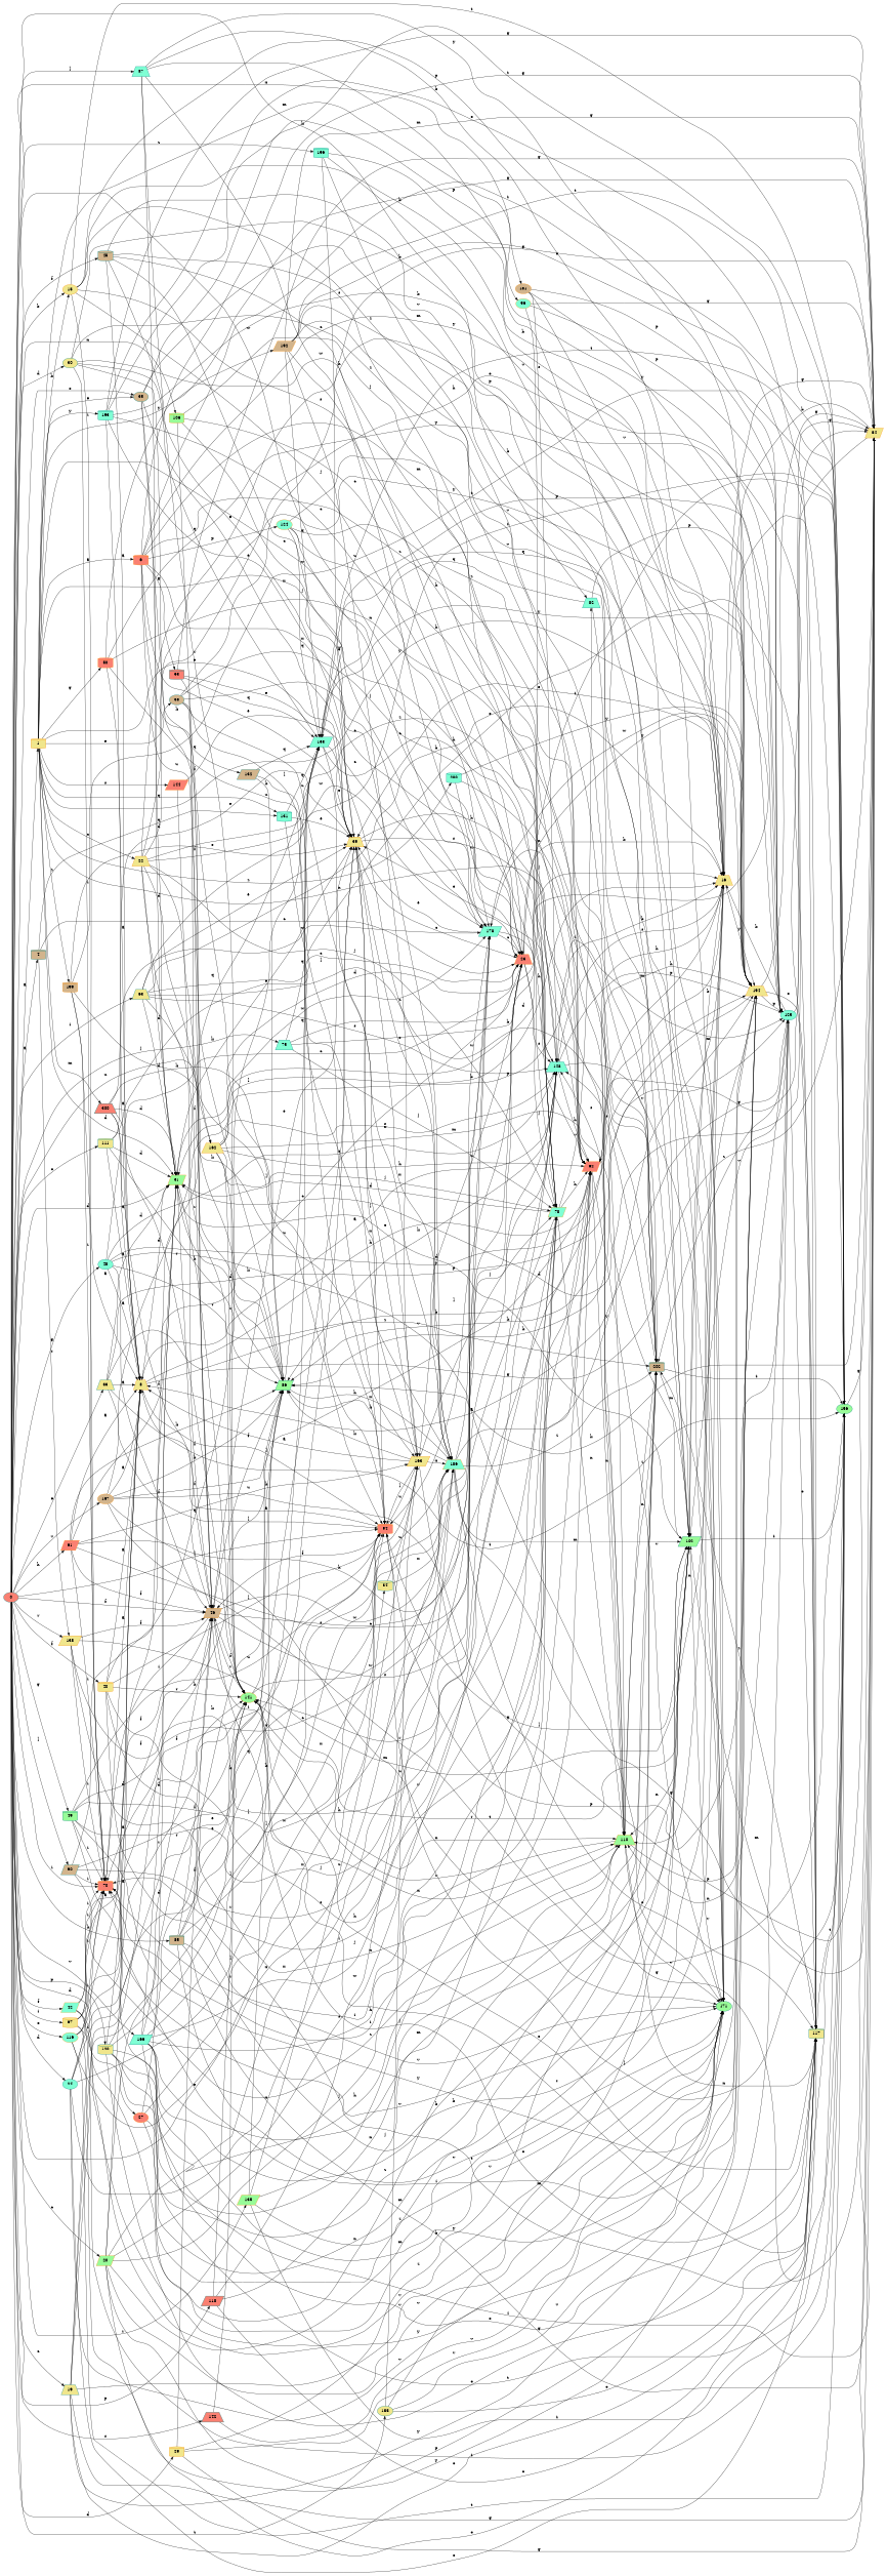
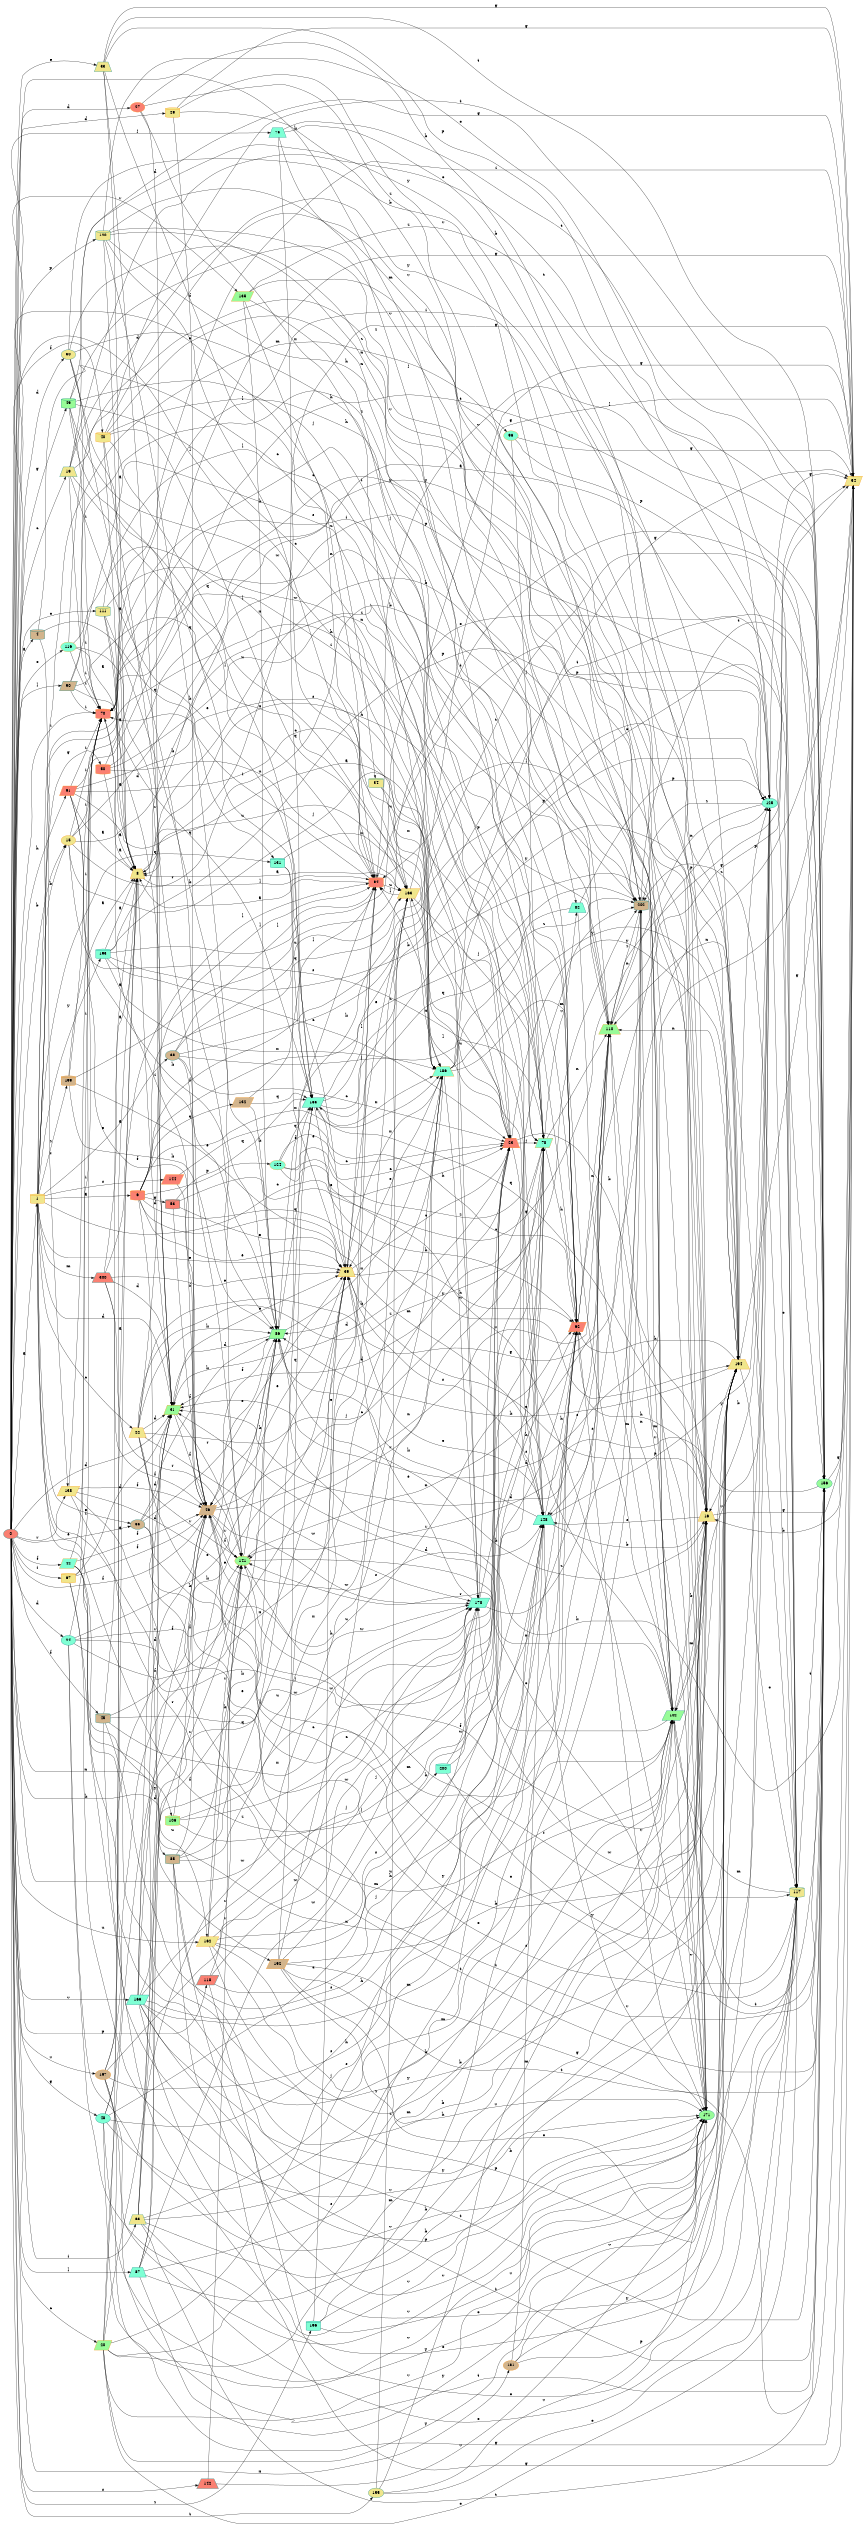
  strict digraph {
    rankdir=LR
    node [color=darkorange fillcolor=khaki shape=cylinder style=filled]
    0 [color=teal fillcolor=salmon shape=ellipse]
    1
    4 [color=teal fillcolor=tan]
    15 [shape=ellipse]
    19 [color=teal shape=trapezium]
    20 [fillcolor=palegreen shape=parallelogram]
    24 [color=teal fillcolor=aquamarine shape=ellipse]
    27 [fillcolor=salmon shape=ellipse]
    29
    30 [color=teal shape=ellipse]
    31 [fillcolor=palegreen shape=parallelogram]
    33 [color=teal shape=trapezium]
    34 [color=teal]
    35 [color=teal fillcolor=tan shape=ellipse]
    40
    42 [fillcolor=aquamarine shape=parallelogram]
    45 [color=teal fillcolor=tan]
    46 [fillcolor=tan shape=parallelogram]
    48 [color=teal fillcolor=aquamarine shape=ellipse]
    49 [color=teal fillcolor=palegreen]
    61 [fillcolor=salmon shape=parallelogram]
    63 [color=teal shape=trapezium]
    67
    70 [fillcolor=salmon]
    75 [color=teal fillcolor=aquamarine shape=trapezium]
    82 [color=teal fillcolor=aquamarine shape=trapezium]
    85 [color=teal fillcolor=tan]
    87 [color=teal fillcolor=aquamarine shape=trapezium]
    90 [color=teal fillcolor=tan shape=parallelogram]
    94 [fillcolor=salmon]
    106 [fillcolor=palegreen]
    111 [color=teal]
    116 [fillcolor=aquamarine shape=ellipse]
    118 [color=teal fillcolor=salmon shape=parallelogram]
    120 [color=teal]
    135 [fillcolor=palegreen shape=parallelogram]
    138 [shape=parallelogram]
    142 [color=teal fillcolor=salmon shape=trapezium]
    155 [color=teal shape=ellipse]
-   162 [shape=trapezium]
+   162 [shape=parallelogram]
    166 [color=teal fillcolor=aquamarine shape=parallelogram]
    167 [fillcolor=tan shape=ellipse]
    178 [color=teal fillcolor=aquamarine shape=parallelogram]
    181 [fillcolor=tan shape=ellipse]
    196 [color=teal fillcolor=aquamarine]
    6 [fillcolor=salmon]
    22 [shape=trapezium]
    23 [fillcolor=salmon shape=trapezium]
    38 [color=teal fillcolor=tan shape=ellipse]
    39 [shape=trapezium]
    50 [fillcolor=salmon]
    78 [fillcolor=aquamarine shape=parallelogram]
    96 [fillcolor=aquamarine shape=ellipse]
    n54 [color=teal fillcolor=salmon label=300 shape=trapezium]
    110 [fillcolor=palegreen shape=trapezium]
    131 [color=teal fillcolor=aquamarine]
    144 [fillcolor=salmon shape=parallelogram]
    192 [fillcolor=tan shape=parallelogram]
    193 [color=teal fillcolor=aquamarine]
    194 [shape=trapezium]
    199 [fillcolor=tan]
    200 [color=teal fillcolor=aquamarine]
    156 [color=teal fillcolor=palegreen shape=ellipse]
    202 [color=teal fillcolor=tan]
    16 [shape=trapezium]
    125 [color=teal fillcolor=aquamarine shape=ellipse]
    148 [color=teal fillcolor=aquamarine shape=trapezium]
    54 [shape=parallelogram]
    117 [color=teal]
    171 [color=teal fillcolor=palegreen shape=ellipse]
    102 [color=teal fillcolor=palegreen shape=parallelogram]
    186 [fillcolor=aquamarine shape=trapezium]
    8 [shape=trapezium]
    141 [fillcolor=palegreen shape=ellipse]
    62 [fillcolor=salmon shape=parallelogram]
    86 [color=teal fillcolor=palegreen shape=parallelogram]
    133 [color=teal fillcolor=aquamarine shape=parallelogram]
    163 [shape=parallelogram]
    53 [color=teal fillcolor=salmon]
    124 [fillcolor=aquamarine shape=ellipse]
-   132 [color=teal fillcolor=tan shape=parallelogram]
+   132 [fillcolor=tan shape=parallelogram]
    0 -> 1 [label=a]
    0 -> 4 [label=a]
    0 -> 15 [label=b]
    0 -> 19 [label=c]
    0 -> 20 [label=c]
    0 -> 24 [label=d]
    0 -> 27 [label=d]
    0 -> 29 [label=d]
    0 -> 30 [label=d]
    0 -> 31 [label=d]
    0 -> 33 [label=e]
    0 -> 34 [label=e]
    0 -> 35 [label=e]
    0 -> 40 [label=f]
    0 -> 42 [label=f]
    0 -> 45 [label=f]
    0 -> 46 [label=f]
    0 -> 48 [label=g]
    0 -> 49 [label=g]
    0 -> 61 [label=h]
    0 -> 63 [label=i]
    0 -> 67 [label=i]
    0 -> 70 [label=i]
    0 -> 75 [label=j]
    0 -> 82 [label=k]
    0 -> 85 [label=k]
    0 -> 87 [label=l]
    0 -> 90 [label=l]
    0 -> 94 [label=l]
    0 -> 106 [label=n]
    0 -> 111 [label=o]
    0 -> 116 [label=o]
    0 -> 118 [label=p]
    0 -> 120 [label=p]
    0 -> 135 [label=r]
    0 -> 138 [label=r]
    0 -> 142 [label=s]
    0 -> 155 [label=t]
    0 -> 162 [label=u]
    0 -> 166 [label=v]
    0 -> 167 [label=v]
    0 -> 178 [label=w]
    0 -> 181 [label=x]
    0 -> 196 [label=z]
    1 -> 15 [label=b]
    1 -> 31 [label=d]
    1 -> 35 [label=e]
    1 -> 6 [label=a]
    1 -> 22 [label=c]
    1 -> 23 [label=c]
    1 -> 38 [label=e]
    1 -> 39 [label=e]
    1 -> 50 [label=g]
    1 -> 78 [label=j]
    1 -> 96 [label=m]
    1 -> n54 [label=m]
    1 -> 110 [label=n]
    1 -> 131 [label=q]
    1 -> 144 [label=s]
    1 -> 192 [label=y]
    1 -> 193 [label=y]
    1 -> 194 [label=y]
    1 -> 199 [label=z]
    1 -> 200 [label=z]
    4 -> 138 [label=r]
    4 -> 23 [label=c]
    4 -> 131 [label=q]
    15 -> 70 [label=i]
    15 -> 78 [label=j]
    15 -> 156 [label=t]
    15 -> 202 [label=z]
    15 -> 16 [label=b]
    15 -> 125 [label=p]
    15 -> 148 [label=s]
    19 -> 70 [label=i]
    19 -> 94 [label=l]
    19 -> 39 [label=e]
    19 -> 194 [label=y]
    19 -> 54 [label=g]
    19 -> 117 [label=o]
    19 -> 171 [label=v]
    20 -> 78 [label=j]
    20 -> 194 [label=y]
    20 -> 148 [label=s]
    20 -> 117 [label=o]
    20 -> 171 [label=v]
    20 -> 102 [label=m]
    20 -> 186 [label=x]
    20 -> 8 [label=a]
    20 -> 141 [label=r]
    24 -> 70 [label=i]
    24 -> 94 [label=l]
    24 -> 39 [label=e]
    24 -> 117 [label=o]
    24 -> 171 [label=v]
    24 -> 186 [label=x]
    24 -> 141 [label=r]
    27 -> 31 [label=d]
    27 -> 202 [label=z]
    27 -> 16 [label=b]
    27 -> 186 [label=x]
    29 -> 46 [label=f]
    29 -> 202 [label=z]
    29 -> 54 [label=g]
    29 -> 171 [label=v]
    30 -> 70 [label=i]
    30 -> 202 [label=z]
    30 -> 16 [label=b]
    30 -> 62 [label=h]
    30 -> 86 [label=k]
    30 -> 133 [label=q]
    31 -> 46 [label=f]
    31 -> 39 [label=e]
    31 -> 141 [label=r]
    33 -> 31 [label=d]
    33 -> 94 [label=l]
    33 -> 156 [label=t]
    33 -> 125 [label=p]
    33 -> 54 [label=g]
    33 -> 8 [label=a]
    34 -> 186 [label=x]
    34 -> 163 [label=u]
    35 -> 31 [label=d]
    35 -> 39 [label=e]
    35 -> 156 [label=t]
    35 -> 102 [label=m]
    35 -> 86 [label=k]
    40 -> 94 [label=l]
    40 -> 110 [label=n]
    40 -> 171 [label=v]
    40 -> 8 [label=a]
    40 -> 141 [label=r]
    40 -> 62 [label=h]
    40 -> 133 [label=q]
    42 -> 46 [label=f]
    42 -> 70 [label=i]
    42 -> 110 [label=n]
    42 -> 194 [label=y]
    42 -> 156 [label=t]
    45 -> 178 [label=w]
    45 -> 23 [label=c]
    45 -> 39 [label=e]
    45 -> 148 [label=s]
    45 -> 171 [label=v]
    45 -> 8 [label=a]
    46 -> 70 [label=i]
    46 -> 178 [label=w]
    46 -> 23 [label=c]
    46 -> 39 [label=e]
    46 -> 110 [label=n]
    46 -> 148 [label=s]
    46 -> 117 [label=o]
    46 -> 141 [label=r]
    48 -> 46 [label=f]
    48 -> 23 [label=c]
    48 -> 194 [label=y]
    48 -> 202 [label=z]
    48 -> 148 [label=s]
    48 -> 171 [label=v]
    48 -> 8 [label=a]
    49 -> 70 [label=i]
    49 -> 178 [label=w]
    49 -> 23 [label=c]
    49 -> 78 [label=j]
    49 -> 194 [label=y]
    49 -> 171 [label=v]
    49 -> 163 [label=u]
    61 -> 46 [label=f]
    61 -> 70 [label=i]
    61 -> 23 [label=c]
    61 -> 148 [label=s]
    61 -> 8 [label=a]
    61 -> 62 [label=h]
    61 -> 86 [label=k]
    61 -> 163 [label=u]
    63 -> 31 [label=d]
    63 -> 39 [label=e]
    63 -> 156 [label=t]
    63 -> 202 [label=z]
    63 -> 16 [label=b]
    63 -> 148 [label=s]
    63 -> 117 [label=o]
    63 -> 163 [label=u]
    67 -> 31 [label=d]
    67 -> 46 [label=f]
    67 -> 70 [label=i]
    67 -> 125 [label=p]
    67 -> 171 [label=v]
    70 -> 8 [label=a]
    75 -> 78 [label=j]
    75 -> 156 [label=t]
    75 -> 16 [label=b]
    75 -> 133 [label=q]
    82 -> 125 [label=p]
    82 -> 102 [label=m]
    82 -> 133 [label=q]
    85 -> 46 [label=f]
    85 -> 16 [label=b]
    85 -> 54 [label=g]
    85 -> 171 [label=v]
    85 -> 186 [label=x]
    85 -> 86 [label=k]
    85 -> 133 [label=q]
    87 -> 31 [label=d]
    87 -> 178 [label=w]
    87 -> 194 [label=y]
    87 -> 16 [label=b]
    87 -> 102 [label=m]
    87 -> 141 [label=r]
    90 -> 70 [label=i]
    90 -> 202 [label=z]
    90 -> 148 [label=s]
    90 -> 186 [label=x]
    90 -> 133 [label=q]
    94 -> 46 [label=f]
    94 -> 70 [label=i]
    94 -> 125 [label=p]
    94 -> 8 [label=a]
    94 -> 163 [label=u]
    106 -> 46 [label=f]
    106 -> 178 [label=w]
    106 -> 23 [label=c]
    106 -> 78 [label=j]
    111 -> 31 [label=d]
    111 -> 178 [label=w]
    111 -> 23 [label=c]
    111 -> 8 [label=a]
    111 -> 86 [label=k]
    116 -> 70 [label=i]
    116 -> 156 [label=t]
    116 -> 186 [label=x]
    116 -> 8 [label=a]
    116 -> 141 [label=r]
    118 -> 178 [label=w]
    118 -> 78 [label=j]
    118 -> 117 [label=o]
    118 -> 141 [label=r]
    120 -> 94 [label=l]
    120 -> 110 [label=n]
    120 -> 202 [label=z]
    120 -> 117 [label=o]
    120 -> 102 [label=m]
    120 -> 8 [label=a]
    120 -> 62 [label=h]
    120 -> 86 [label=k]
    135 -> 78 [label=j]
    135 -> 156 [label=t]
    135 -> 171 [label=v]
    135 -> 86 [label=k]
    135 -> 163 [label=u]
    138 -> 46 [label=f]
    138 -> 70 [label=i]
    138 -> 156 [label=t]
    138 -> 102 [label=m]
    138 -> 62 [label=h]
    142 -> 171 [label=v]
    142 -> 141 [label=r]
    155 -> 117 [label=o]
    155 -> 171 [label=v]
    155 -> 102 [label=m]
    155 -> 163 [label=u]
    162 -> 78 [label=j]
    162 -> 16 [label=b]
    162 -> 125 [label=p]
    162 -> 148 [label=s]
    162 -> 102 [label=m]
    162 -> 141 [label=r]
    162 -> 62 [label=h]
    162 -> 86 [label=k]
    166 -> 31 [label=d]
    166 -> 46 [label=f]
    166 -> 94 [label=l]
    166 -> 78 [label=j]
    166 -> 194 [label=y]
    166 -> 156 [label=t]
    166 -> 16 [label=b]
    166 -> 117 [label=o]
    166 -> 102 [label=m]
    166 -> 62 [label=h]
    166 -> 86 [label=k]
    167 -> 178 [label=w]
    167 -> 156 [label=t]
    167 -> 54 [label=g]
    167 -> 171 [label=v]
    167 -> 8 [label=a]
    167 -> 62 [label=h]
    167 -> 86 [label=k]
    178 -> 23 [label=c]
    178 -> 39 [label=e]
    178 -> 202 [label=z]
    178 -> 62 [label=h]
    181 -> 194 [label=y]
    181 -> 125 [label=p]
    181 -> 148 [label=s]
    181 -> 171 [label=v]
    196 -> 39 [label=e]
    196 -> 16 [label=b]
    196 -> 171 [label=v]
    196 -> 62 [label=h]
    6 -> 162 [label=u]
    6 -> 39 [label=e]
    6 -> 194 [label=y]
    6 -> 156 [label=t]
    6 -> 202 [label=z]
    6 -> 54 [label=g]
    6 -> 102 [label=m]
    6 -> 186 [label=x]
    6 -> 53 [label=g]
    6 -> 124 [label=p]
    6 -> 132 [label=q]
    22 -> 31 [label=d]
    22 -> 94 [label=l]
    22 -> 178 [label=w]
    22 -> 78 [label=j]
    22 -> 194 [label=y]
    22 -> 202 [label=z]
    22 -> 54 [label=g]
    22 -> 117 [label=o]
    22 -> 141 [label=r]
    22 -> 86 [label=k]
    23 -> 31 [label=d]
    23 -> 94 [label=l]
    23 -> 78 [label=j]
    23 -> 194 [label=y]
    23 -> 16 [label=b]
    23 -> 148 [label=s]
    23 -> 163 [label=u]
    38 -> 46 [label=f]
    38 -> 94 [label=l]
    38 -> 23 [label=c]
    38 -> 78 [label=j]
    38 -> 125 [label=p]
    38 -> 163 [label=u]
    39 -> 94 [label=l]
    39 -> 23 [label=c]
    39 -> 148 [label=s]
    39 -> 186 [label=x]
    39 -> 62 [label=h]
    50 -> 110 [label=n]
    50 -> 194 [label=y]
    50 -> 54 [label=g]
    50 -> 8 [label=a]
    50 -> 163 [label=u]
    78 -> 31 [label=d]
    78 -> 70 [label=i]
    78 -> 82 [label=v]
    78 -> 110 [label=n]
    78 -> 141 [label=r]
    78 -> 62 [label=h]
    96 -> 78 [label=j]
    96 -> 125 [label=p]
    96 -> 54 [label=g]
    n54 -> 31 [label=d]
    n54 -> 46 [label=f]
    n54 -> 94 [label=l]
    n54 -> 39 [label=e]
    n54 -> 8 [label=a]
    n54 -> 141 [label=r]
    110 -> 70 [label=i]
    110 -> 202 [label=z]
    110 -> 125 [label=p]
    110 -> 148 [label=s]
    110 -> 171 [label=v]
    110 -> 141 [label=r]
    131 -> 39 [label=e]
    131 -> 186 [label=x]
    131 -> 133 [label=q]
    144 -> 46 [label=f]
    144 -> 23 [label=c]
    192 -> 156 [label=t]
    192 -> 16 [label=b]
    192 -> 54 [label=g]
    192 -> 117 [label=o]
    192 -> 171 [label=v]
    192 -> 62 [label=h]
    192 -> 133 [label=q]
    192 -> 163 [label=u]
    193 -> 23 [label=c]
    193 -> 16 [label=b]
    193 -> 125 [label=p]
    193 -> 54 [label=g]
    193 -> 117 [label=o]
    193 -> 186 [label=x]
    193 -> 8 [label=a]
    194 -> 70 [label=i]
    194 -> 178 [label=w]
    194 -> 110 [label=n]
    194 -> 125 [label=p]
    194 -> 54 [label=g]
    194 -> 117 [label=o]
    194 -> 62 [label=h]
    194 -> 86 [label=k]
    199 -> 70 [label=i]
    199 -> 39 [label=e]
    199 -> 156 [label=t]
    199 -> 8 [label=a]
    199 -> 86 [label=k]
    200 -> 178 [label=w]
    200 -> 110 [label=n]
    200 -> 194 [label=y]
    156 -> 31 [label=d]
    156 -> 94 [label=l]
    156 -> 54 [label=g]
    156 -> 141 [label=r]
    202 -> 110 [label=n]
    202 -> 156 [label=t]
    202 -> 148 [label=s]
    202 -> 102 [label=m]
+   16 -> 46 [label=f]
    16 -> 39 [label=e]
    16 -> 194 [label=y]
    16 -> 148 [label=s]
    16 -> 54 [label=g]
    16 -> 102 [label=m]
    16 -> 62 [label=h]
    16 -> 86 [label=k]
    16 -> 133 [label=q]
    125 -> 110 [label=n]
    125 -> 202 [label=z]
    125 -> 16 [label=b]
    125 -> 54 [label=g]
    125 -> 117 [label=o]
    125 -> 102 [label=v]
    125 -> 8 [label=a]
    148 -> 39 [label=e]
    148 -> 16 [label=b]
    148 -> 125 [label=p]
    148 -> 171 [label=v]
    148 -> 8 [label=a]
    148 -> 62 [label=h]
    148 -> 86 [label=k]
    54 -> 31 [label=d]
    54 -> 70 [label=i]
    54 -> 16 [label=b]
    54 -> 86 [label=k]
    117 -> 110 [label=n]
    117 -> 156 [label=t]
    117 -> 202 [label=z]
    117 -> 102 [label=m]
    102 -> 31 [label=d]
    102 -> 94 [label=l]
    102 -> 110 [label=n]
    102 -> 156 [label=t]
    102 -> 16 [label=b]
    102 -> 171 [label=v]
    102 -> 141 [label=r]
    186 -> 178 [label=w]
    186 -> 39 [label=e]
    186 -> 194 [label=y]
    186 -> 202 [label=z]
    186 -> 54 [label=g]
    186 -> 117 [label=o]
    186 -> 102 [label=m]
    186 -> 86 [label=k]
    8 -> 31 [label=d]
    8 -> 94 [label=l]
    8 -> 16 [label=b]
    8 -> 62 [label=h]
    141 -> 46 [label=f]
    141 -> 178 [label=w]
    141 -> 110 [label=n]
    141 -> 117 [label=o]
    141 -> 86 [label=k]
    62 -> 70 [label=i]
    62 -> 110 [label=n]
    62 -> 54 [label=g]
    62 -> 171 [label=v]
    86 -> 31 [label=d]
    86 -> 46 [label=f]
    86 -> 186 [label=x]
    86 -> 133 [label=q]
    133 -> 39 [label=e]
    133 -> 194 [label=y]
    133 -> 156 [label=t]
    133 -> 125 [label=p]
    133 -> 186 [label=x]
    133 -> 62 [label=h]
    163 -> 94 [label=l]
    163 -> 39 [label=e]
    163 -> 78 [label=j]
    163 -> 54 [label=g]
    163 -> 186 [label=x]
    163 -> 8 [label=a]
    163 -> 86 [label=k]
    53 -> 46 [label=f]
    53 -> 39 [label=e]
    53 -> 54 [label=g]
    53 -> 133 [label=q]
    124 -> 23 [label=c]
    124 -> 202 [label=z]
    124 -> 171 [label=v]
    124 -> 62 [label=h]
    124 -> 133 [label=q]
    132 -> 94 [label=l]
    132 -> 86 [label=k]
    132 -> 133 [label=q]
  }
